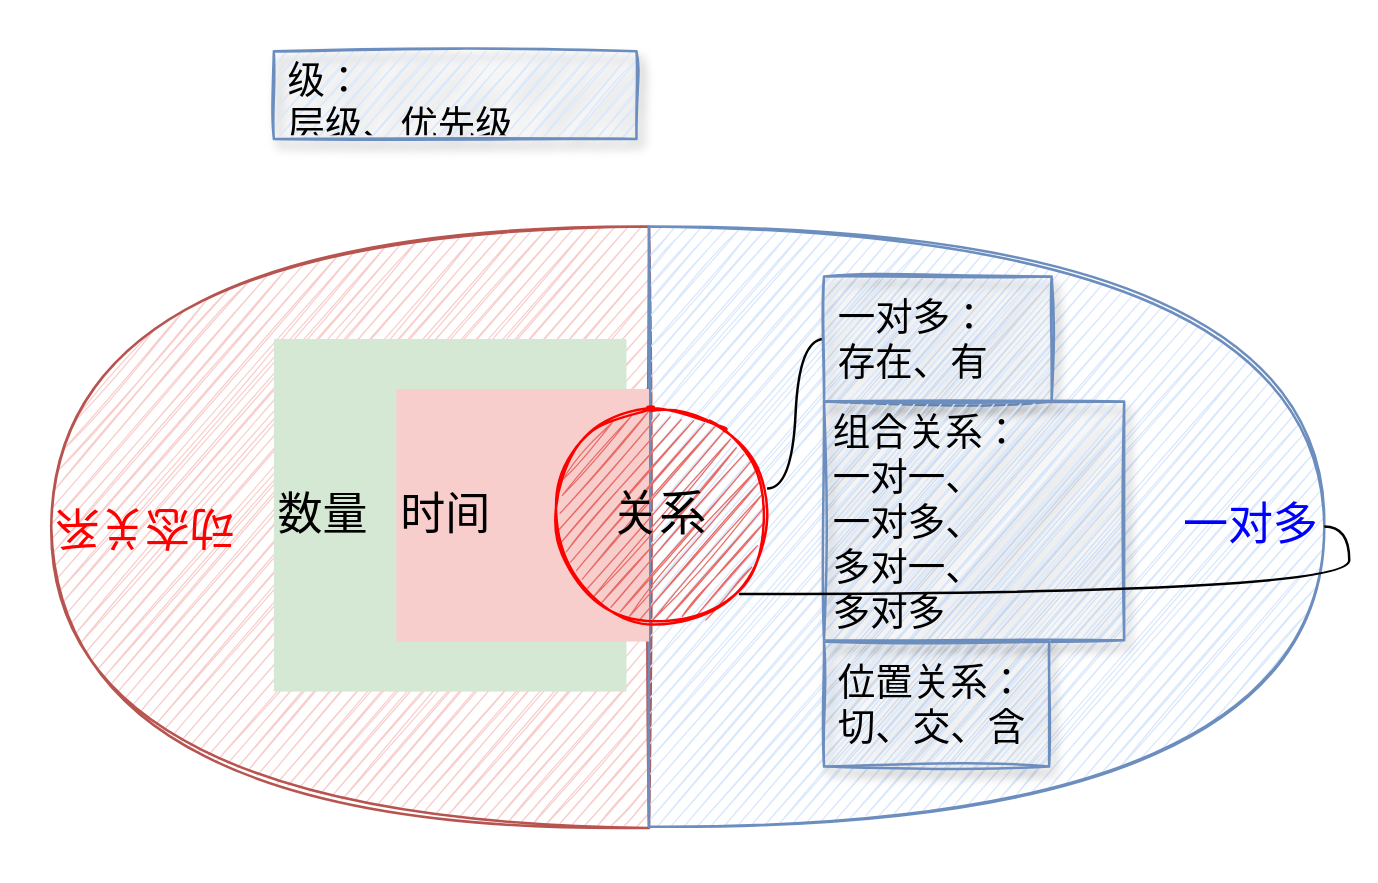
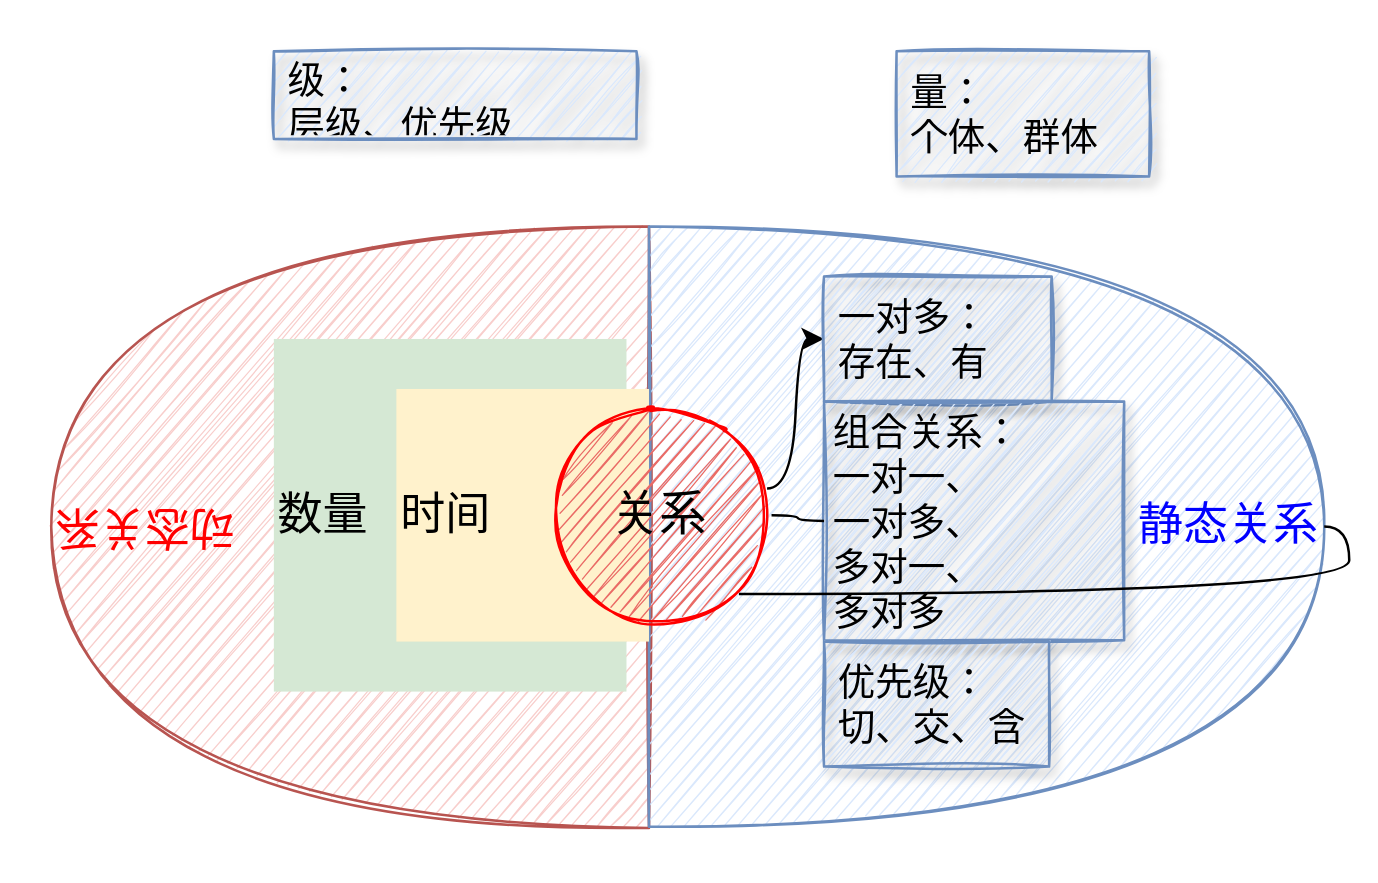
  <mxCell id="0" />
  <mxCell id="1" parent="0" />
  <mxCell id="2" value="&lt;font color=&quot;#ff0000&quot;&gt;动态关系&lt;/font&gt;" style="shape=or;whiteSpace=wrap;html=1;fontSize=18;fillColor=#f8cecc;rotation=-180;strokeColor=#b85450;align=right;sketch=1;transform: rotate(180deg);" parent="1" vertex="1"><mxGeometry x="20" y="90" width="239" height="240.5" as="geometry" /></mxCell>
- <mxCell id="3" value="&lt;font color=&quot;#0000ff&quot;&gt;一对多&lt;/font&gt;" style="shape=or;whiteSpace=wrap;html=1;fontSize=18;fillColor=#dae8fc;strokeColor=#6c8ebf;align=right;sketch=1;" parent="1" vertex="1"><mxGeometry x="259" y="90" width="270" height="240" as="geometry" /></mxCell>
+ <mxCell id="3" value="&lt;font color=&quot;#0000ff&quot;&gt;静态关系&lt;/font&gt;" style="shape=or;whiteSpace=wrap;html=1;fontSize=18;fillColor=#dae8fc;strokeColor=#6c8ebf;align=right;sketch=1;" parent="1" vertex="1"><mxGeometry x="259" y="90" width="270" height="240" as="geometry" /></mxCell>
  <mxCell id="4" value="数量" style="whiteSpace=wrap;html=1;aspect=fixed;fontSize=18;fillColor=#d5e8d4;strokeColor=none;align=left;" parent="1" vertex="1"><mxGeometry x="109" y="135" width="141" height="141" as="geometry" /></mxCell>
- <mxCell id="5" value="&lt;font style=&quot;font-size: 18px;&quot;&gt;时间&lt;/font&gt;" style="whiteSpace=wrap;html=1;aspect=fixed;fillColor=#f8cecc;strokeColor=none;align=left;" parent="1" vertex="1"><mxGeometry x="158" y="155" width="101" height="101" as="geometry" /></mxCell>
+ <mxCell id="5" value="&lt;font style=&quot;font-size: 18px;&quot;&gt;时间&lt;/font&gt;" style="whiteSpace=wrap;html=1;aspect=fixed;fillColor=#fff2cc;strokeColor=none;align=left;" parent="1" vertex="1"><mxGeometry x="158" y="155" width="101" height="101" as="geometry" /></mxCell>
  <mxCell id="6" value="&lt;font style=&quot;font-size: 19px;&quot;&gt;关系&lt;/font&gt;" style="ellipse;whiteSpace=wrap;html=1;aspect=fixed;fillColor=#EA6B66;strokeColor=#FF0000;sketch=1;fillStyle=auto;" parent="1" vertex="1"><mxGeometry x="219" y="161" width="89" height="89" as="geometry" /></mxCell>
  <mxCell id="7" value="级：&#10;层级、优先级" style="text;strokeColor=#6c8ebf;fillColor=#dae8fc;align=left;verticalAlign=middle;spacingLeft=4;spacingRight=4;overflow=hidden;rotatable=0;points=[[0,0.5],[1,0.5]];portConstraint=eastwest;fontSize=15;rounded=0;labelPosition=center;verticalLabelPosition=middle;whiteSpace=wrap;sketch=1;shadow=1;" parent="1" vertex="1"><mxGeometry x="109" y="20" width="145" height="35" as="geometry" /></mxCell>
- <mxCell id="8" value="" style="edgeStyle=entityRelationEdgeStyle;startArrow=none;endArrow=none;segment=10;curved=1;rounded=0;fontSize=19;exitX=0.98;exitY=0.38;exitDx=0;exitDy=0;exitPerimeter=0;entryX=0;entryY=0.5;entryDx=0;entryDy=0;" parent="1" source="6" target="9" edge="1"><mxGeometry relative="1" as="geometry"><mxPoint x="328" y="260" as="sourcePoint" /><mxPoint x="358" y="200" as="targetPoint" /></mxGeometry></mxCell>
+ <mxCell id="8" value="" style="edgeStyle=entityRelationEdgeStyle;startArrow=none;endArrow=classic;segment=10;curved=1;rounded=0;fontSize=19;exitX=0.98;exitY=0.38;exitDx=0;exitDy=0;exitPerimeter=0;entryX=0;entryY=0.5;entryDx=0;entryDy=0;" parent="1" source="6" target="9" edge="1"><mxGeometry relative="1" as="geometry"><mxPoint x="328" y="260" as="sourcePoint" /><mxPoint x="358" y="200" as="targetPoint" /></mxGeometry></mxCell>
  <mxCell id="9" value="一对多：&#10;存在、有" style="text;strokeColor=#6c8ebf;fillColor=#dae8fc;align=left;verticalAlign=middle;spacingLeft=4;spacingRight=4;overflow=hidden;rotatable=0;points=[[0,0.5],[1,0.5]];portConstraint=eastwest;fontSize=15;rounded=0;labelPosition=center;verticalLabelPosition=middle;whiteSpace=wrap;sketch=1;shadow=1;" parent="1" vertex="1"><mxGeometry x="329" y="110" width="91" height="50" as="geometry" /></mxCell>
  <mxCell id="10" value="组合关系：&#10;一对一、&#10;一对多、&#10;多对一、&#10;多对多" style="text;strokeColor=#6c8ebf;fillColor=#dae8fc;align=left;verticalAlign=middle;spacingLeft=4;spacingRight=0;overflow=hidden;rotatable=0;points=[[0,0.5],[1,0.5]];portConstraint=eastwest;fontSize=15;rounded=0;labelPosition=center;verticalLabelPosition=middle;whiteSpace=wrap;sketch=1;shadow=1;glass=0;spacing=0;" parent="1" vertex="1"><mxGeometry x="329" y="160" width="120" height="95.5" as="geometry" /></mxCell>
- <mxCell id="12" value="位置关系：&#10;切、交、含" style="text;strokeColor=#6c8ebf;fillColor=#dae8fc;align=left;verticalAlign=middle;spacingLeft=4;spacingRight=4;overflow=hidden;rotatable=0;points=[[0,0.5],[1,0.5]];portConstraint=eastwest;fontSize=15;rounded=0;labelPosition=center;verticalLabelPosition=middle;whiteSpace=wrap;sketch=1;shadow=1;" parent="1" vertex="1"><mxGeometry x="329" y="256" width="90" height="50" as="geometry" /></mxCell>
+ <mxCell id="11" value="" style="edgeStyle=entityRelationEdgeStyle;startArrow=none;endArrow=none;segment=10;curved=1;rounded=0;fontSize=19;exitX=1;exitY=0.5;exitDx=0;exitDy=0;entryX=0;entryY=0.5;entryDx=0;entryDy=0;" parent="1" source="6" target="10" edge="1"><mxGeometry relative="1" as="geometry"><mxPoint x="308" y="240" as="sourcePoint" /><mxPoint x="348" y="300" as="targetPoint" /></mxGeometry></mxCell>
+ <mxCell id="12" value="优先级：&#10;切、交、含" style="text;strokeColor=#6c8ebf;fillColor=#dae8fc;align=left;verticalAlign=middle;spacingLeft=4;spacingRight=4;overflow=hidden;rotatable=0;points=[[0,0.5],[1,0.5]];portConstraint=eastwest;fontSize=15;rounded=0;labelPosition=center;verticalLabelPosition=middle;whiteSpace=wrap;sketch=1;shadow=1;" parent="1" vertex="1"><mxGeometry x="329" y="256" width="90" height="50" as="geometry" /></mxCell>
  <mxCell id="13" value="" style="edgeStyle=entityRelationEdgeStyle;startArrow=none;endArrow=none;segment=10;curved=1;rounded=0;fontSize=19;exitX=1;exitY=1;exitDx=0;exitDy=0;" parent="1" source="6" target="3" edge="1"><mxGeometry relative="1" as="geometry"><mxPoint x="259" y="240" as="sourcePoint" /><mxPoint x="251.663" y="286.05" as="targetPoint" /></mxGeometry></mxCell>
+ <mxCell id="14" value="量：&#10;个体、群体" style="text;strokeColor=#6c8ebf;fillColor=#dae8fc;align=left;verticalAlign=middle;spacingLeft=4;spacingRight=4;overflow=hidden;rotatable=0;points=[[0,0.5],[1,0.5]];portConstraint=eastwest;fontSize=15;rounded=0;labelPosition=center;verticalLabelPosition=middle;whiteSpace=wrap;sketch=1;shadow=1;" parent="1" vertex="1"><mxGeometry x="358" y="20" width="101" height="50" as="geometry" /></mxCell>
